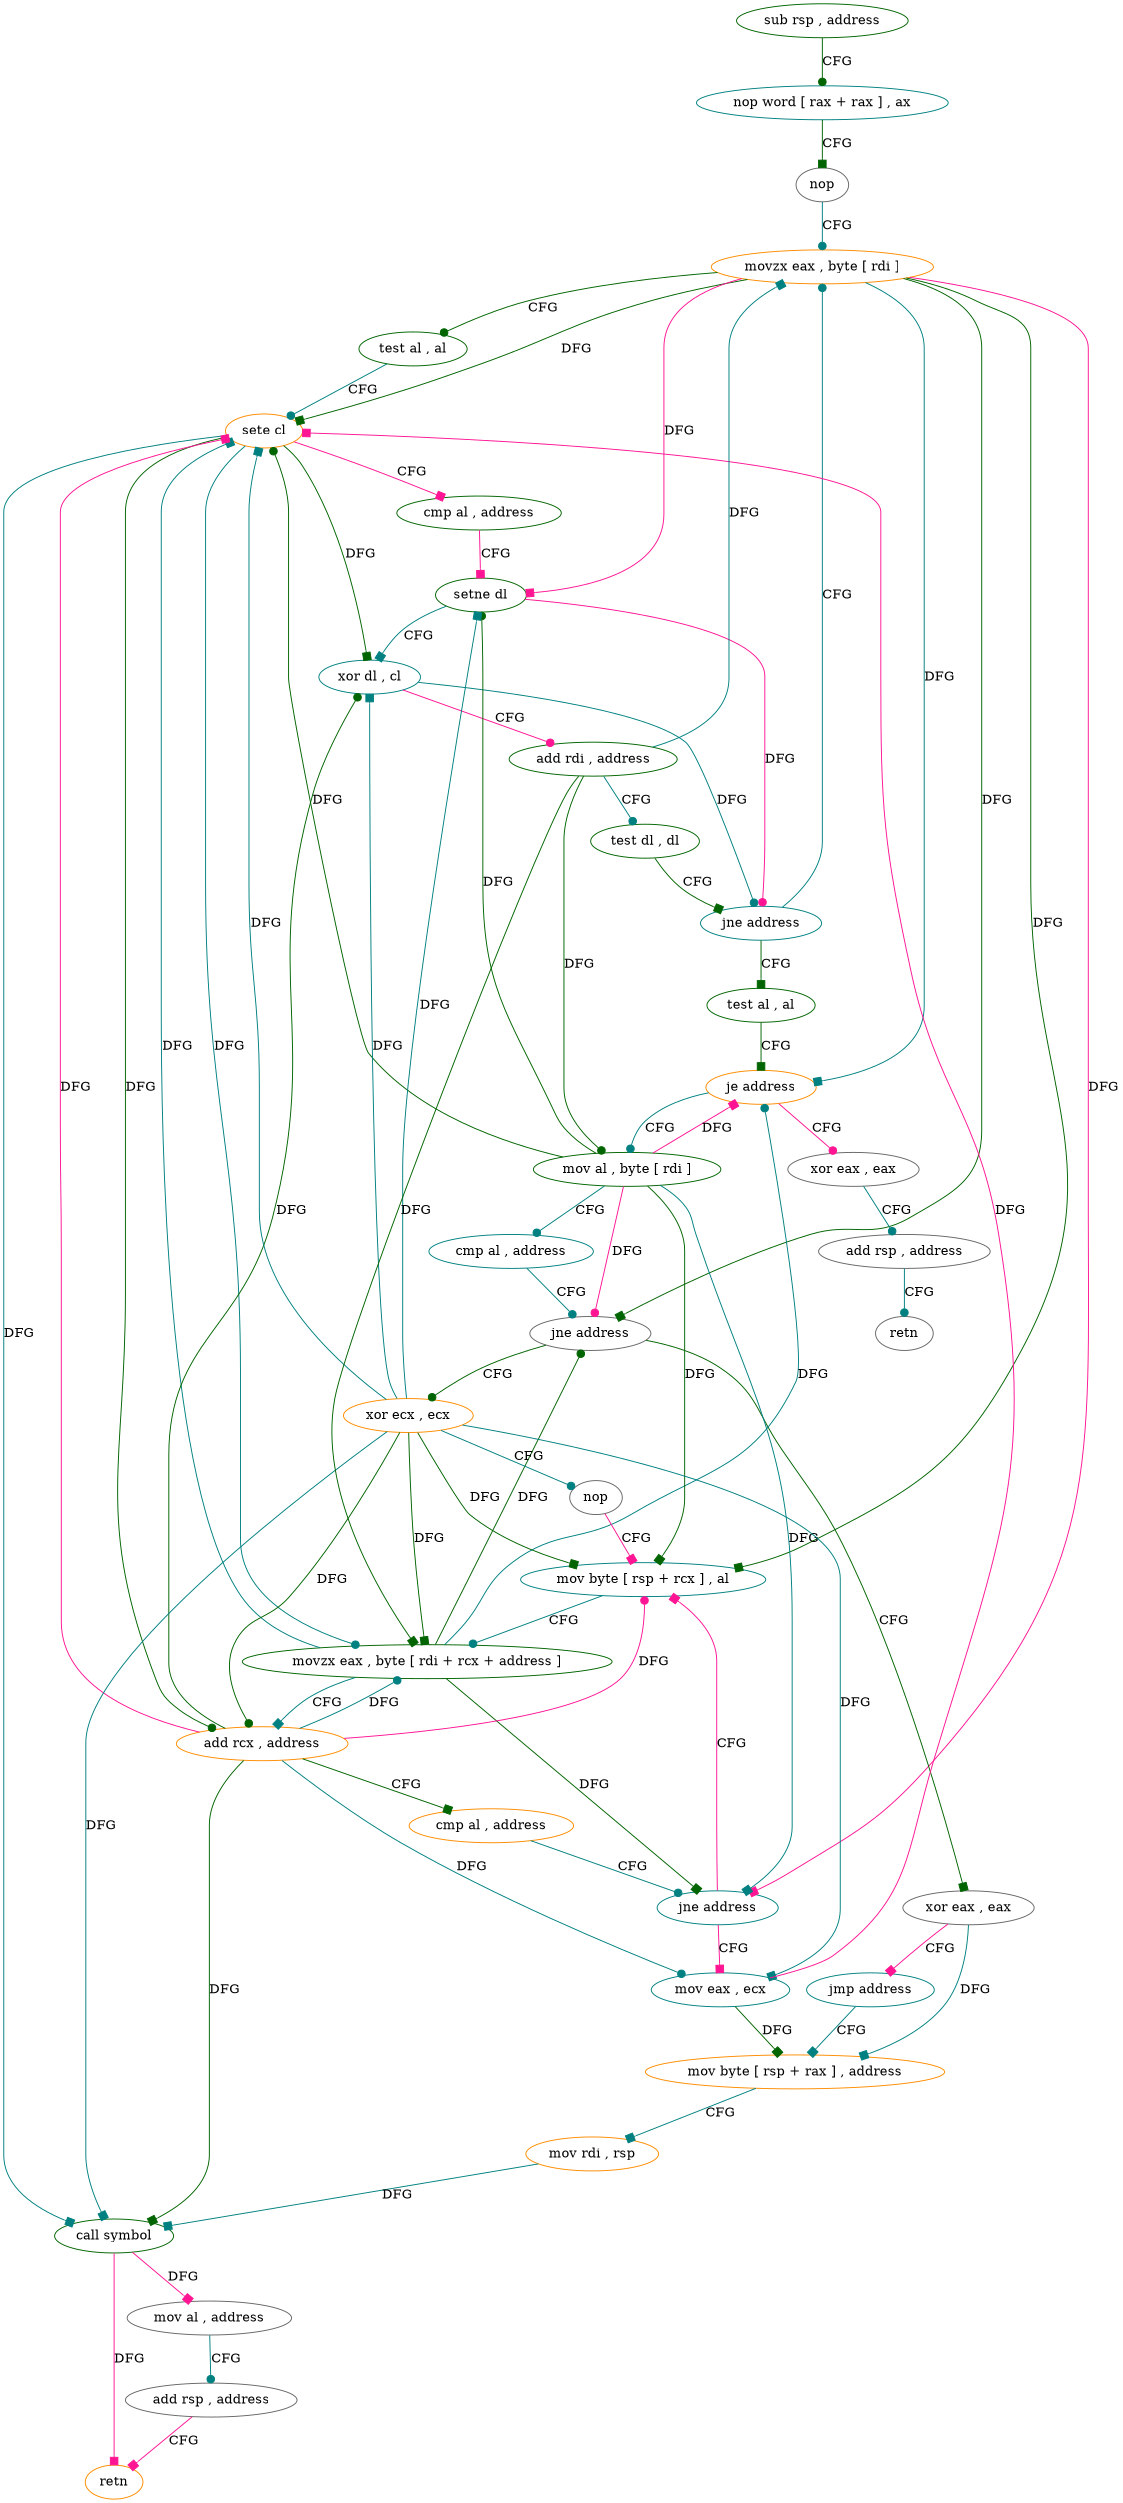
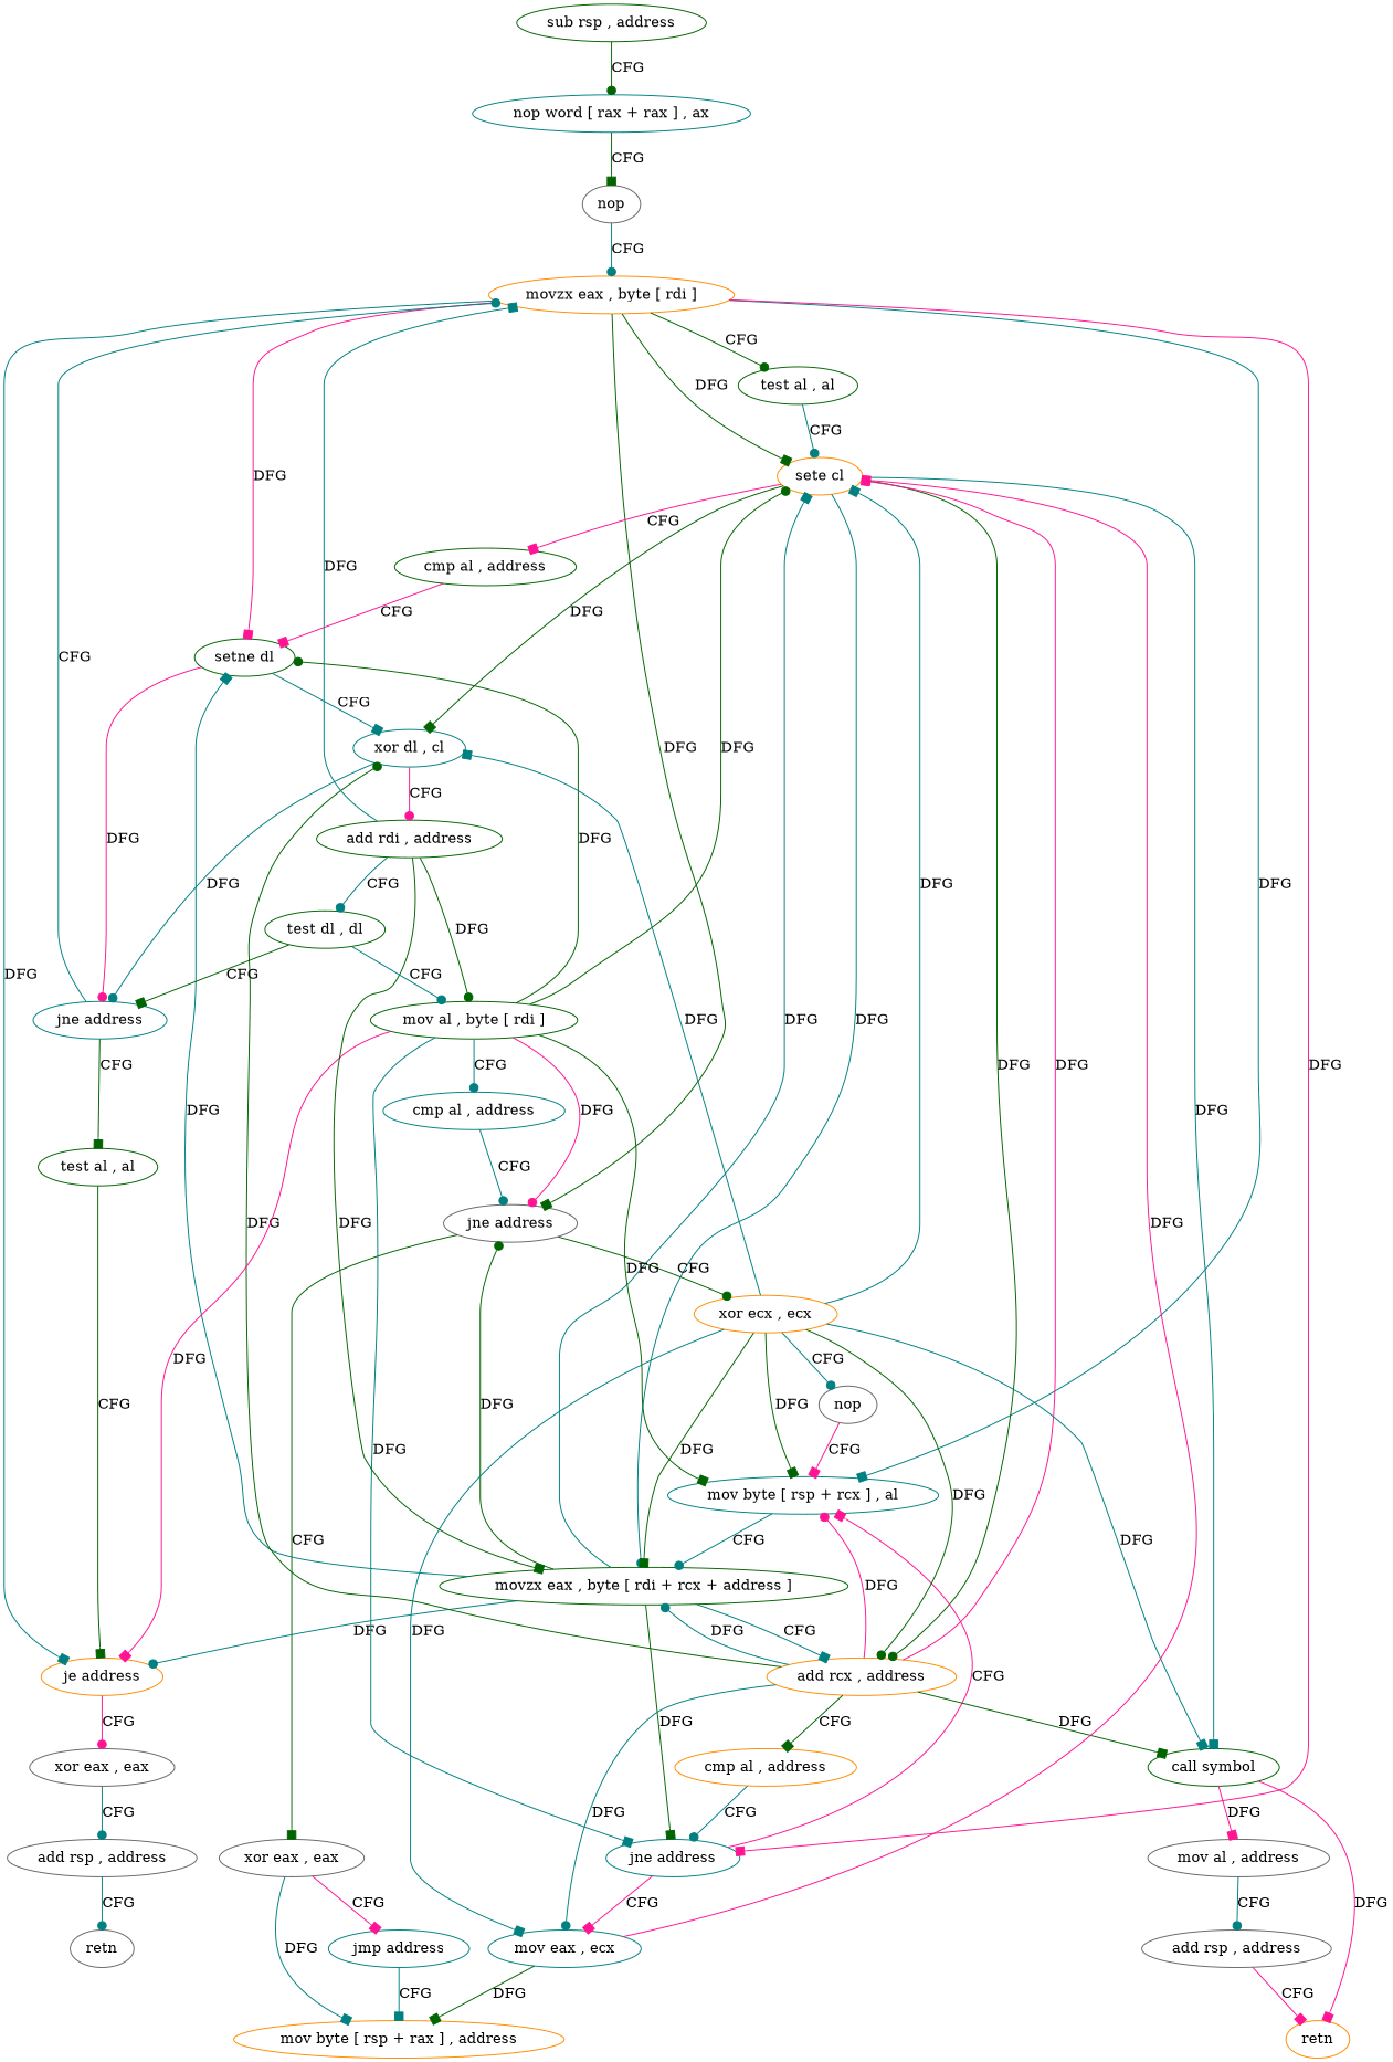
  digraph {
    node [color=darkgreen]
    edge [arrowhead=box color=teal]
    n1 [label="sub rsp , address"]
    n2 [color=teal label="nop word [ rax + rax ] , ax"]
    n3 [color=gray40 label=nop]
    n4 [color=darkorange label="movzx eax , byte [ rdi ]"]
    n5 [label="test al , al"]
    n6 [color=darkorange label="sete cl"]
    n7 [label="setne dl"]
    n8 [color=darkorange label="je address"]
    n9 [color=gray40 label="jne address"]
    n10 [color=teal label="mov byte [ rsp + rcx ] , al"]
    n11 [color=teal label="jne address"]
    n12 [label="cmp al , address"]
    n13 [color=teal label="xor dl , cl"]
    n14 [label="movzx eax , byte [ rdi + rcx + address ]"]
    n15 [color=darkorange label="add rcx , address"]
    n16 [label="call symbol"]
    n17 [color=teal label="jne address"]
    n18 [label="mov al , byte [ rdi ]"]
    n19 [color=gray40 label="xor eax , eax"]
    n20 [color=darkorange label="xor ecx , ecx"]
    n21 [color=gray40 label="xor eax , eax"]
    n22 [color=teal label="mov eax , ecx"]
    n23 [label="add rdi , address"]
    n24 [color=darkorange label="cmp al , address"]
    n25 [color=darkorange label="mov byte [ rsp + rax ] , address"]
    n26 [color=gray40 label="mov al , address"]
    n27 [color=darkorange label=retn]
    n28 [label="test al , al"]
    n29 [label="test dl , dl"]
    n30 [color=teal label="cmp al , address"]
    n31 [color=gray40 label="add rsp , address"]
    n32 [color=gray40 label=retn]
    n33 [color=gray40 label=nop]
    n34 [color=teal label="jmp address"]
-   n35 [color=darkorange label="mov rdi , rsp"]
    n36 [color=gray40 label="add rsp , address"]
    n1 -> n2 [arrowhead=dot color=darkgreen label=CFG]
    n2 -> n3 [color=darkgreen label=CFG]
    n3 -> n4 [arrowhead=dot label=CFG]
    n4 -> n5 [arrowhead=dot color=darkgreen label=CFG]
    n4 -> n6 [color=darkgreen label=DFG]
    n4 -> n7 [color=deeppink label=DFG]
    n4 -> n8 [label=DFG]
    n4 -> n9 [color=darkgreen label=DFG]
-   n4 -> n10 [color=darkgreen label=DFG]
+   n4 -> n10 [label=DFG]
    n4 -> n11 [color=deeppink label=DFG]
    n5 -> n6 [arrowhead=dot label=CFG]
    n6 -> n12 [color=deeppink label=CFG]
    n6 -> n13 [color=darkgreen label=DFG]
    n6 -> n14 [arrowhead=dot label=DFG]
    n6 -> n15 [arrowhead=dot color=darkgreen label=DFG]
    n6 -> n16 [label=DFG]
    n7 -> n13 [label=CFG]
    n7 -> n17 [arrowhead=dot color=deeppink label=DFG]
-   n8 -> n18 [arrowhead=dot label=CFG]
+   n29 -> n18 [arrowhead=dot label=CFG]
    n8 -> n19 [arrowhead=dot color=deeppink label=CFG]
    n9 -> n20 [arrowhead=dot color=darkgreen label=CFG]
    n9 -> n21 [color=darkgreen label=CFG]
    n10 -> n14 [arrowhead=dot label=CFG]
    n11 -> n10 [color=deeppink label=CFG]
    n11 -> n22 [color=deeppink label=CFG]
    n12 -> n7 [color=deeppink label=CFG]
    n13 -> n17 [arrowhead=dot label=DFG]
    n13 -> n23 [arrowhead=dot color=deeppink label=CFG]
    n14 -> n6 [label=DFG]
-   n20 -> n7 [label=DFG]
+   n14 -> n7 [label=DFG]
    n14 -> n8 [arrowhead=dot label=DFG]
    n14 -> n9 [arrowhead=dot color=darkgreen label=DFG]
    n14 -> n11 [color=darkgreen label=DFG]
    n14 -> n15 [label=CFG]
    n15 -> n6 [color=deeppink label=DFG]
    n15 -> n10 [arrowhead=dot color=deeppink label=DFG]
    n15 -> n13 [arrowhead=dot color=darkgreen label=DFG]
    n15 -> n14 [arrowhead=dot label=DFG]
    n15 -> n16 [color=darkgreen label=DFG]
    n15 -> n22 [arrowhead=dot label=DFG]
    n15 -> n24 [color=darkgreen label=CFG]
    n16 -> n26 [color=deeppink label=DFG]
    n16 -> n27 [color=deeppink label=DFG]
    n17 -> n4 [arrowhead=dot label=CFG]
    n17 -> n28 [color=darkgreen label=CFG]
    n18 -> n6 [arrowhead=dot color=darkgreen label=DFG]
    n18 -> n7 [arrowhead=dot color=darkgreen label=DFG]
    n18 -> n8 [color=deeppink label=DFG]
    n18 -> n9 [arrowhead=dot color=deeppink label=DFG]
    n18 -> n10 [color=darkgreen label=DFG]
    n18 -> n11 [label=DFG]
    n18 -> n30 [arrowhead=dot label=CFG]
    n19 -> n31 [arrowhead=dot label=CFG]
    n20 -> n6 [label=DFG]
    n20 -> n10 [color=darkgreen label=DFG]
    n20 -> n13 [label=DFG]
    n20 -> n14 [color=darkgreen label=DFG]
    n20 -> n15 [arrowhead=dot color=darkgreen label=DFG]
    n20 -> n16 [label=DFG]
    n20 -> n22 [label=DFG]
    n20 -> n33 [arrowhead=dot label=CFG]
    n21 -> n25 [label=DFG]
    n21 -> n34 [color=deeppink label=CFG]
    n22 -> n6 [color=deeppink label=DFG]
    n22 -> n25 [color=darkgreen label=DFG]
    n23 -> n4 [label=DFG]
    n23 -> n14 [color=darkgreen label=DFG]
    n23 -> n18 [arrowhead=dot color=darkgreen label=DFG]
    n23 -> n29 [arrowhead=dot label=CFG]
    n24 -> n11 [arrowhead=dot label=CFG]
-   n25 -> n35 [label=CFG]
    n26 -> n36 [arrowhead=dot label=CFG]
    n28 -> n8 [color=darkgreen label=CFG]
    n29 -> n17 [color=darkgreen label=CFG]
    n30 -> n9 [arrowhead=dot label=CFG]
    n31 -> n32 [arrowhead=dot label=CFG]
    n33 -> n10 [color=deeppink label=CFG]
    n34 -> n25 [label=CFG]
-   n35 -> n16 [label=DFG]
    n36 -> n27 [color=deeppink label=CFG]
  }
